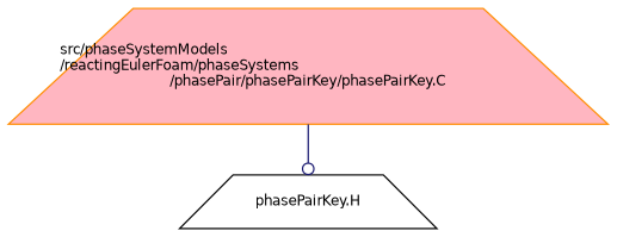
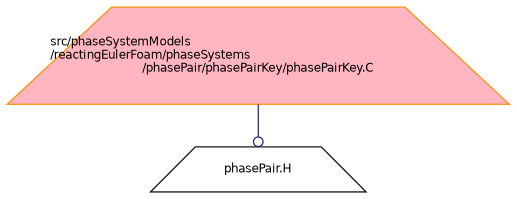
  digraph {
    node [fontname=Helvetica fontsize=10 shape=trapezium style=filled]
    n1 [color=darkorange fillcolor=lightpink fontcolor=black height=0.2 label="src/phaseSystemModels\l/reactingEulerFoam/phaseSystems\l/phasePair/phasePairKey/phasePairKey.C" width=0.4]
-   n2 [color=black height=0.2 label="phasePairKey.H" width=0.4 fillcolor=white]
+   n2 [color=black height=0.2 label="phasePair.H" width=0.4 fillcolor=white]
    n1 -> n2 [color=midnightblue fontname=Helvetica fontsize=10 labelfontname=Helvetica labelfontsize=10 style=solid arrowhead=odot]
  }
